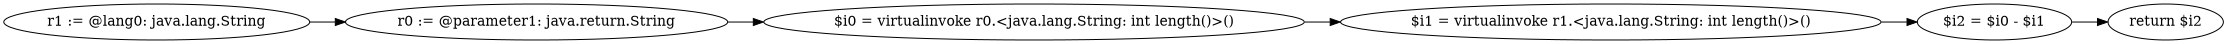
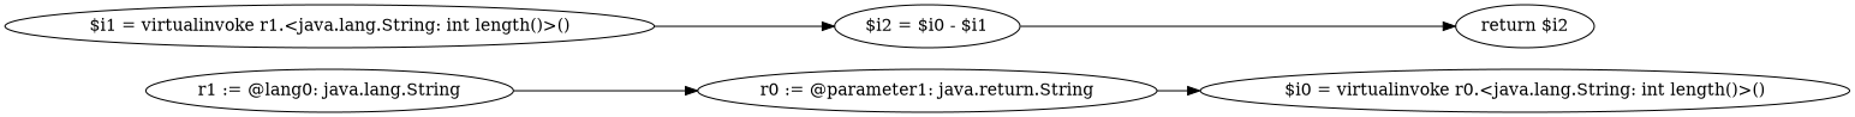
  digraph {
    rankdir=LR
    n1 [label="r1 := @lang0: java.lang.String"]
    n2 [label="r0 := @parameter1: java.return.String"]
    "$i0 = virtualinvoke r0.<java.lang.String: int length()>()"
    "$i1 = virtualinvoke r1.<java.lang.String: int length()>()"
    "$i2 = $i0 - $i1"
    "return $i2"
    n1 -> n2
    n2 -> "$i0 = virtualinvoke r0.<java.lang.String: int length()>()"
-   "$i0 = virtualinvoke r0.<java.lang.String: int length()>()" -> "$i1 = virtualinvoke r1.<java.lang.String: int length()>()"
    "$i1 = virtualinvoke r1.<java.lang.String: int length()>()" -> "$i2 = $i0 - $i1"
    "$i2 = $i0 - $i1" -> "return $i2"
  }
